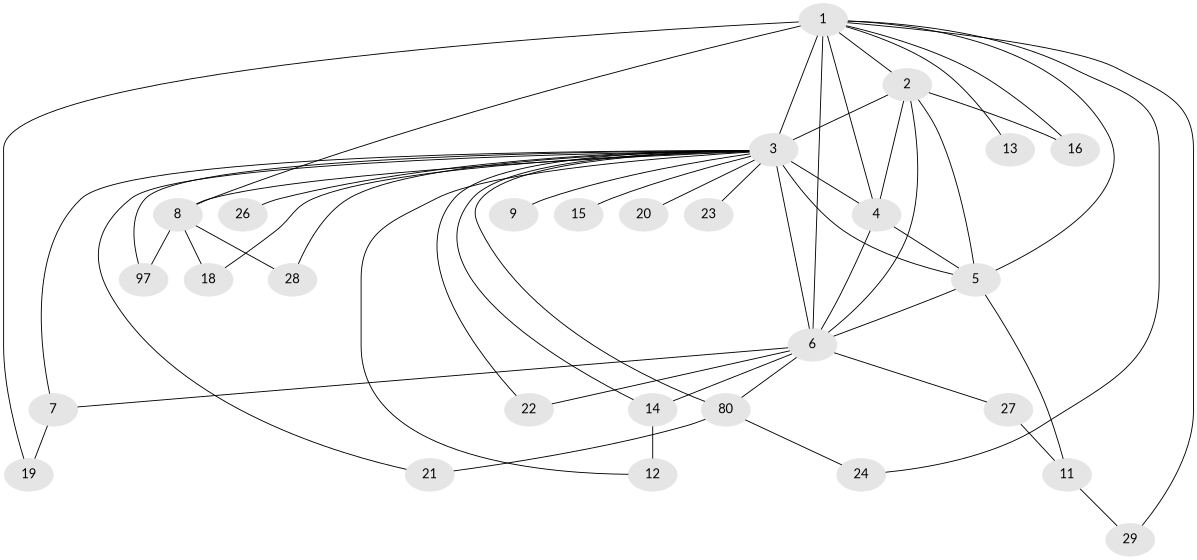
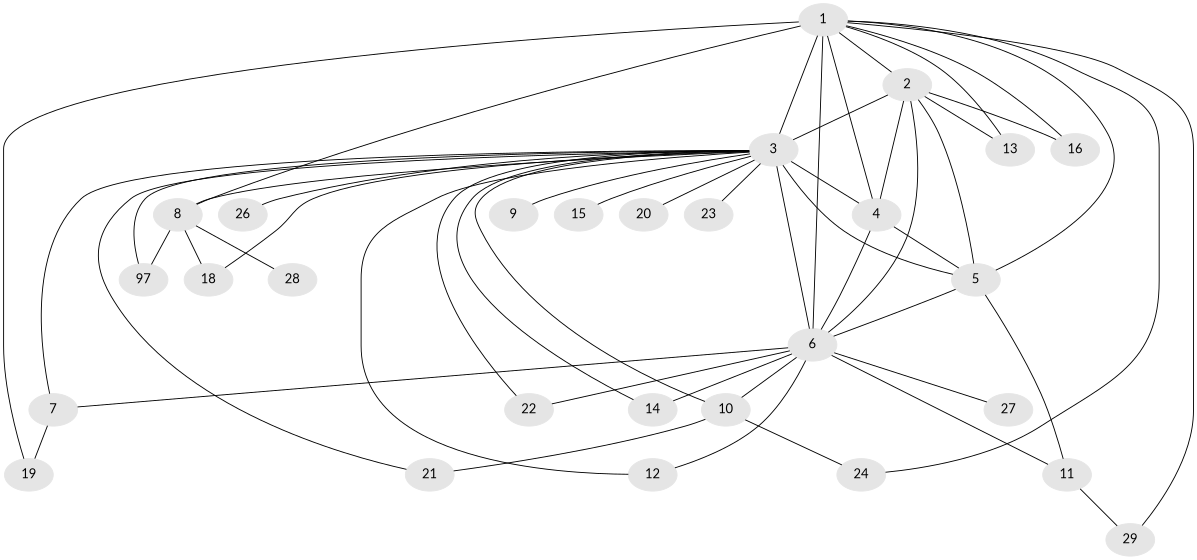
  graph {
    fontname=Lato
    node [color=gray90 fontname=Lato style=filled]
    edge [fontname=Lato weight=1.0]
    1
    2
    3
    4
    5
    6
    8
    13
    16
    19
    24
    29
    7
    9
-   10 [label=80]
+   10
    12
    14
    15
    n19 [label=97]
    18
    20
    21
    22
    23
    26
    28
    11
    27
    1 -- 2 [weight=4.0]
    1 -- 3 [weight=9.0]
    1 -- 4 [weight=3.0]
    1 -- 5 [weight=2.0]
    1 -- 6 [weight=2.0]
    1 -- 8 [weight=2.0]
    1 -- 13
    1 -- 16
    1 -- 19
    1 -- 24
    1 -- 29
    2 -- 3 [weight=10.0]
    2 -- 4 [weight=2.0]
    2 -- 5 [weight=2.0]
    2 -- 6 [weight=3.0]
+   2 -- 13
    2 -- 16
    3 -- 4 [weight=21.0]
    3 -- 5 [weight=4.0]
    3 -- 6 [weight=4.0]
    3 -- 8 [weight=2.0]
    3 -- 7
    3 -- 9 [weight=2.0]
    3 -- 10
    3 -- 12
    3 -- 14
    3 -- 15
    3 -- n19
    3 -- 18
    3 -- 20 [weight=2.0]
    3 -- 21
    3 -- 22
    3 -- 23
    3 -- 26 [weight=2.0]
-   3 -- 28
    4 -- 5 [weight=2.0]
    4 -- 6
    5 -- 6
    5 -- 11
    6 -- 7
    6 -- 10
-   14 -- 12
+   6 -- 12
    6 -- 14
    6 -- 22
-   27 -- 11
+   6 -- 11
    6 -- 27
    8 -- n19
    8 -- 18 [weight=2.0]
    8 -- 28
    7 -- 19
    10 -- 24
    10 -- 21
    11 -- 29
  }
